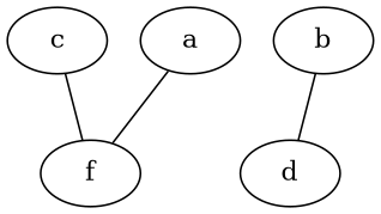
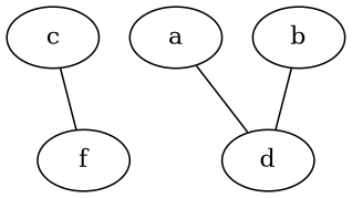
  graph {
    a
    f
    b
    d
    c
-   a -- f
+   a -- d
    b -- d
    c -- f
  }
